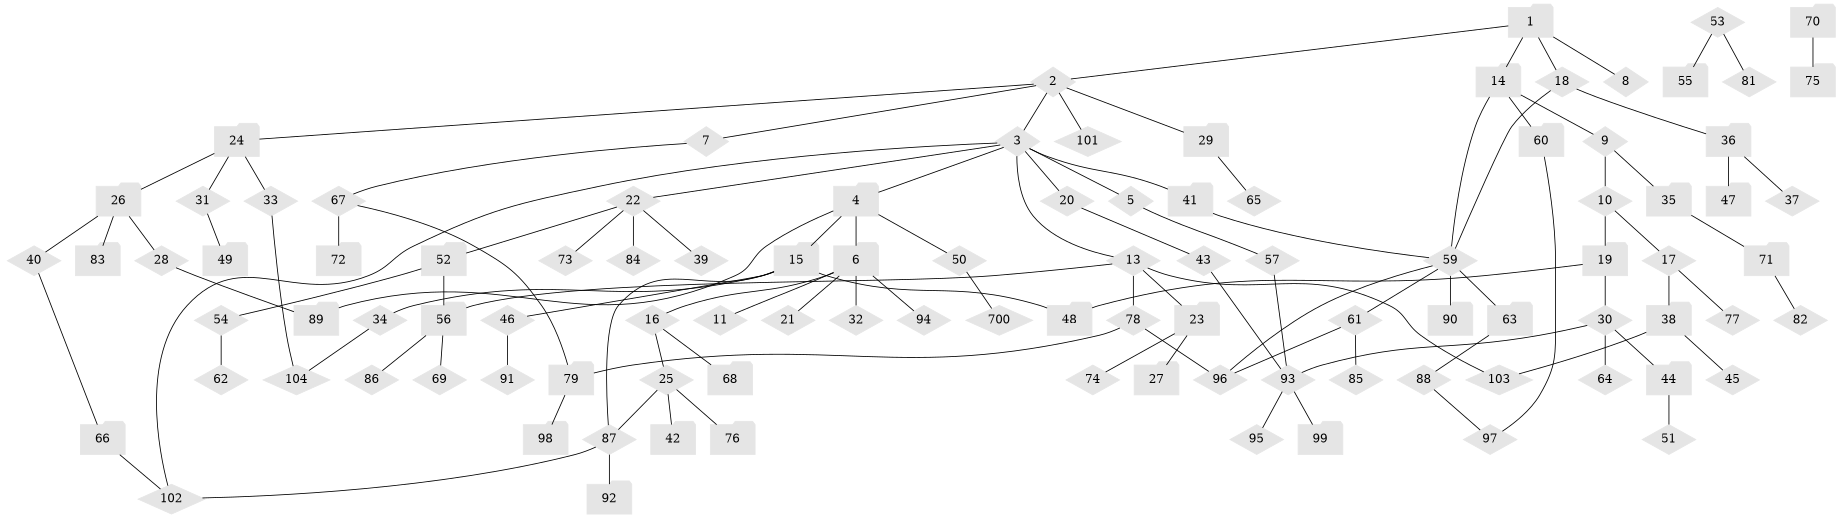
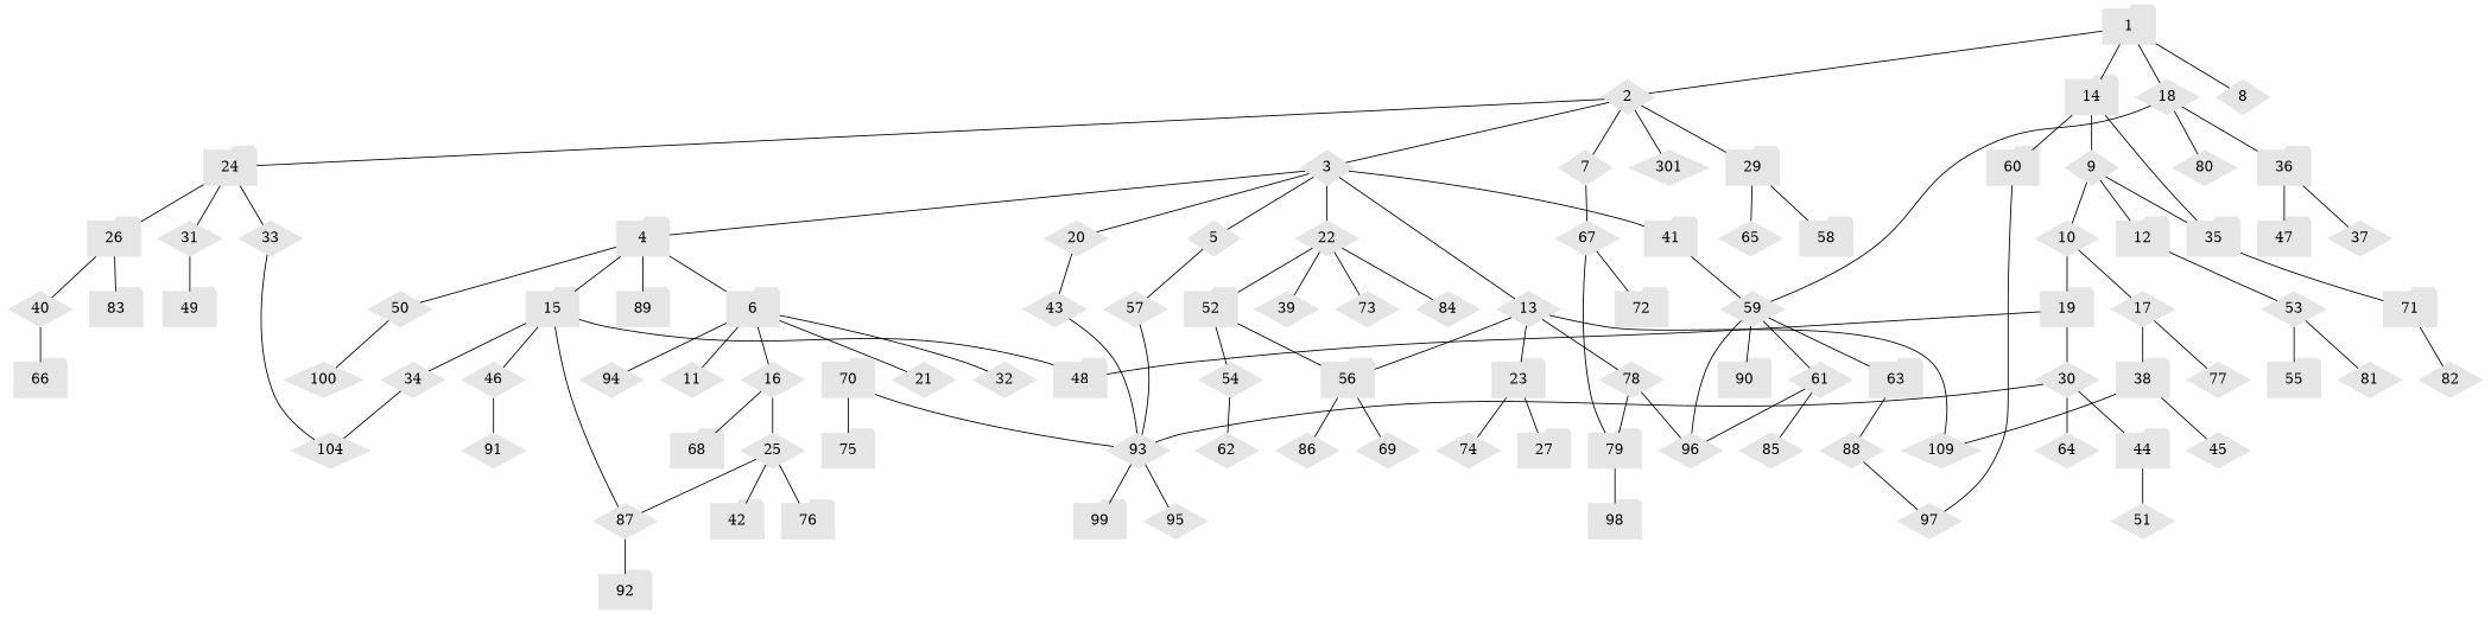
  graph {
    node [color=gray90 shape=diamond style=filled]
    1 [shape=folder]
    2
    8
    14 [shape=folder]
    18
    3
    7
    24 [shape=folder]
    29 [shape=folder]
-   101
+   101 [label=301]
    9
    35 [shape=folder]
    60 [shape=folder]
    36 [shape=folder]
    59
+   80
    4 [shape=folder]
    5
    13
    20
    22
    41 [shape=folder]
-   102
    67
    26 [shape=folder]
    31
    33
+   58 [shape=folder]
    65
    6 [shape=folder]
    15 [shape=folder]
    50
    89 [shape=folder]
    57
    23 [shape=folder]
    56 [shape=folder]
    78
-   103
+   103 [label=109]
    43
    39
    52 [shape=folder]
    73
    84
    11
    16
    21
    32
    94
    34
    46
    48 [shape=folder]
    87
-   100 [label=700]
+   100
    93
    25
    68 [shape=folder]
    72 [shape=folder]
    79 [shape=folder]
    10
+   12 [shape=folder]
    17
    19 [shape=folder]
    53
    71 [shape=folder]
    38 [shape=folder]
    77
    30
    55 [shape=folder]
    81
    27 [shape=folder]
    74
    69
    86
    96
    97
    104
    91
    92 [shape=folder]
    42 [shape=folder]
    76 [shape=folder]
    45
    37
    47 [shape=folder]
    61
    63 [shape=folder]
    90 [shape=folder]
    44 [shape=folder]
    64
    54
-   28
    40
    83 [shape=folder]
    49 [shape=folder]
    66 [shape=folder]
    51
    95
    99 [shape=folder]
    82
    62
    70 [shape=folder]
    75 [shape=folder]
    85
    88
    98 [shape=folder]
    1 -- 2
    1 -- 8
    1 -- 14
    1 -- 18
    2 -- 3
    2 -- 7
    2 -- 24
    2 -- 29
    2 -- 101
    14 -- 9
-   14 -- 59
+   14 -- 35
    14 -- 60
    18 -- 36
    18 -- 59
+   18 -- 80
    3 -- 4
    3 -- 5
    3 -- 13
    3 -- 20
    3 -- 22
    3 -- 41
-   3 -- 102
    7 -- 67
    24 -- 26
    24 -- 31
    24 -- 33
+   29 -- 58
    29 -- 65
    9 -- 35
    9 -- 10
+   9 -- 12
    35 -- 71
    60 -- 97
    36 -- 37
    36 -- 47
    59 -- 96
    59 -- 61
    59 -- 63
    59 -- 90
    4 -- 6
    4 -- 15
    4 -- 50
    4 -- 89
    5 -- 57
    13 -- 23
    13 -- 56
    13 -- 78
    13 -- 103
    20 -- 43
    22 -- 39
    22 -- 52
    22 -- 73
    22 -- 84
    41 -- 59
    67 -- 72
    67 -- 79
-   26 -- 28
    26 -- 40
    26 -- 83
    31 -- 49
    33 -- 104
    6 -- 11
    6 -- 16
    6 -- 21
    6 -- 32
    6 -- 94
    15 -- 34
    15 -- 46
    15 -- 48
    15 -- 87
    50 -- 100
    57 -- 93
    23 -- 27
    23 -- 74
    56 -- 69
    56 -- 86
    78 -- 79
    78 -- 96
    43 -- 93
    52 -- 56
    52 -- 54
    16 -- 25
    16 -- 68
    34 -- 104
    46 -- 91
-   87 -- 102
    87 -- 92
    93 -- 95
    93 -- 99
    25 -- 87
    25 -- 42
    25 -- 76
    79 -- 98
    10 -- 17
    10 -- 19
+   12 -- 53
    17 -- 38
    17 -- 77
    19 -- 48
    19 -- 30
    53 -- 55
    53 -- 81
    71 -- 82
    38 -- 103
    38 -- 45
    30 -- 93
    30 -- 44
    30 -- 64
    61 -- 96
    61 -- 85
    63 -- 88
    44 -- 51
    54 -- 62
-   28 -- 89
    40 -- 66
-   66 -- 102
+   70 -- 93
    70 -- 75
    88 -- 97
  }
